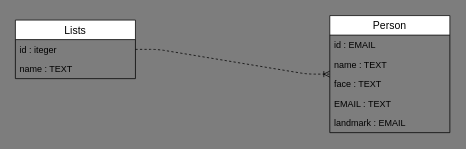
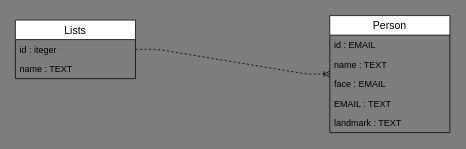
  <mxCell id="0" />
  <mxCell id="1" parent="0" />
  <mxCell id="2" value="" style="edgeStyle=entityRelationEdgeStyle;fontSize=12;html=1;endArrow=ERoneToMany;entryX=0;entryY=0.5;entryDx=0;entryDy=0;exitX=1;exitY=0.5;exitDx=0;exitDy=0;dashed=1;" edge="1" parent="1" source="10" target="3"><mxGeometry width="100" height="100" relative="1" as="geometry"><mxPoint x="221" y="313" as="sourcePoint" /><mxPoint x="321" y="213" as="targetPoint" /></mxGeometry></mxCell>
  <mxCell id="3" value="Person" style="swimlane;fontStyle=0;childLayout=stackLayout;horizontal=1;startSize=26;horizontalStack=0;resizeParent=1;resizeParentMax=0;resizeLast=0;collapsible=1;marginBottom=0;align=center;fontSize=14;" vertex="1" parent="1"><mxGeometry x="439" y="20" width="160" height="156" as="geometry" /></mxCell>
  <mxCell id="4" value="id : EMAIL" style="text;strokeColor=none;fillColor=none;spacingLeft=4;spacingRight=4;overflow=hidden;rotatable=0;points=[[0,0.5],[1,0.5]];portConstraint=eastwest;fontSize=12;" vertex="1" parent="3"><mxGeometry y="26" width="160" height="26" as="geometry" /></mxCell>
  <mxCell id="5" value="name : TEXT" style="text;strokeColor=none;fillColor=none;spacingLeft=4;spacingRight=4;overflow=hidden;rotatable=0;points=[[0,0.5],[1,0.5]];portConstraint=eastwest;fontSize=12;" vertex="1" parent="3"><mxGeometry y="52" width="160" height="26" as="geometry" /></mxCell>
- <mxCell id="6" value="face : TEXT" style="text;strokeColor=none;fillColor=none;spacingLeft=4;spacingRight=4;overflow=hidden;rotatable=0;points=[[0,0.5],[1,0.5]];portConstraint=eastwest;fontSize=12;" vertex="1" parent="3"><mxGeometry y="78" width="160" height="26" as="geometry" /></mxCell>
+ <mxCell id="6" value="face : EMAIL" style="text;strokeColor=none;fillColor=none;spacingLeft=4;spacingRight=4;overflow=hidden;rotatable=0;points=[[0,0.5],[1,0.5]];portConstraint=eastwest;fontSize=12;" vertex="1" parent="3"><mxGeometry y="78" width="160" height="26" as="geometry" /></mxCell>
  <mxCell id="7" value="EMAIL : TEXT" style="text;strokeColor=none;fillColor=none;spacingLeft=4;spacingRight=4;overflow=hidden;rotatable=0;points=[[0,0.5],[1,0.5]];portConstraint=eastwest;fontSize=12;" vertex="1" parent="3"><mxGeometry y="104" width="160" height="26" as="geometry" /></mxCell>
- <mxCell id="8" value="landmark : EMAIL" style="text;strokeColor=none;fillColor=none;spacingLeft=4;spacingRight=4;overflow=hidden;rotatable=0;points=[[0,0.5],[1,0.5]];portConstraint=eastwest;fontSize=12;" vertex="1" parent="3"><mxGeometry y="130" width="160" height="26" as="geometry" /></mxCell>
+ <mxCell id="8" value="landmark : TEXT" style="text;strokeColor=none;fillColor=none;spacingLeft=4;spacingRight=4;overflow=hidden;rotatable=0;points=[[0,0.5],[1,0.5]];portConstraint=eastwest;fontSize=12;" vertex="1" parent="3"><mxGeometry y="130" width="160" height="26" as="geometry" /></mxCell>
  <mxCell id="9" value="Lists" style="swimlane;fontStyle=0;childLayout=stackLayout;horizontal=1;startSize=26;horizontalStack=0;resizeParent=1;resizeParentMax=0;resizeLast=0;collapsible=1;marginBottom=0;align=center;fontSize=14;" vertex="1" parent="1"><mxGeometry x="20" y="26" width="160" height="78" as="geometry" /></mxCell>
  <mxCell id="10" value="id : iteger" style="text;strokeColor=none;fillColor=none;spacingLeft=4;spacingRight=4;overflow=hidden;rotatable=0;points=[[0,0.5],[1,0.5]];portConstraint=eastwest;fontSize=12;" vertex="1" parent="9"><mxGeometry y="26" width="160" height="26" as="geometry" /></mxCell>
  <mxCell id="11" value="name : TEXT" style="text;strokeColor=none;fillColor=none;spacingLeft=4;spacingRight=4;overflow=hidden;rotatable=0;points=[[0,0.5],[1,0.5]];portConstraint=eastwest;fontSize=12;" vertex="1" parent="9"><mxGeometry y="52" width="160" height="26" as="geometry" /></mxCell>
